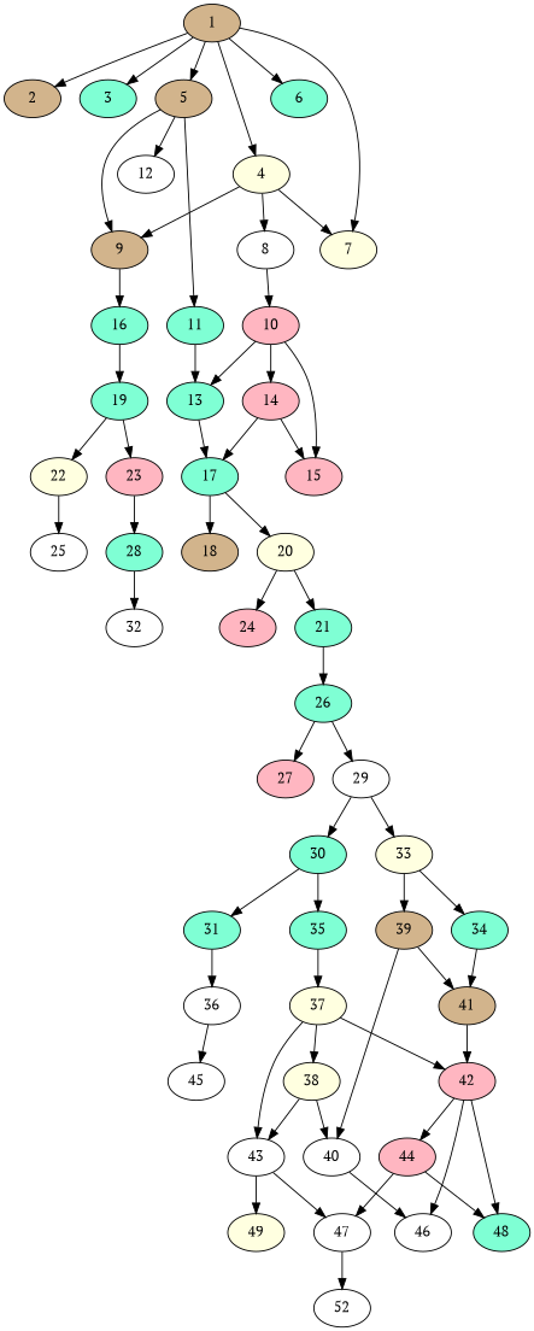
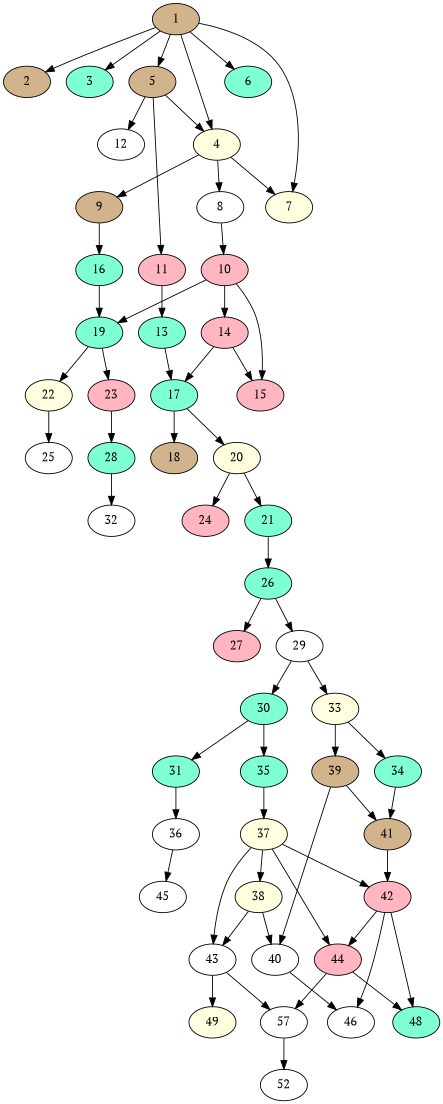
  digraph {
    fontname="PT Serif"
    node [alpha=0.06 fillcolor=aquamarine fontname="PT Serif" style=filled]
    edge [fontname="PT Serif"]
    1 [alpha=0.09 fillcolor=tan]
    2 [alpha=0.17 fillcolor=tan]
    3 [alpha=0.04]
    4 [alpha=0.04 fillcolor=lightyellow]
    5 [alpha=0.00 fillcolor=tan]
    6 [alpha=0.16]
    7 [fillcolor=lightyellow]
    8 [fillcolor=white]
    9 [alpha=0.16 fillcolor=tan]
-   11 [alpha=0.11]
+   11 [alpha=0.11 fillcolor=lightpink]
    12 [alpha=0.10 fillcolor=white]
    10 [fillcolor=lightpink]
    16 [alpha=0.12]
    13 [alpha=0.08]
    14 [fillcolor=lightpink]
    15 [alpha=0.16 fillcolor=lightpink]
    19 [alpha=0.02]
    17
    22 [alpha=0.19 fillcolor=lightyellow]
    23 [alpha=0.09 fillcolor=lightpink]
    18 [alpha=0.20 fillcolor=tan]
    20 [alpha=0.09 fillcolor=lightyellow]
    21 [alpha=0.12]
    24 [alpha=0.10 fillcolor=lightpink]
    25 [alpha=0.19 fillcolor=white]
    28 [alpha=0.10]
    26 [alpha=0.13]
    32 [alpha=0.18 fillcolor=white]
    27 [alpha=0.10 fillcolor=lightpink]
    29 [alpha=0.09 fillcolor=white]
    30 [alpha=0.13]
    33 [alpha=0.07 fillcolor=lightyellow]
    31 [alpha=0.19]
    35 [alpha=0.02]
    34 [alpha=0.05]
    39 [alpha=0.16 fillcolor=tan]
    36 [alpha=0.13 fillcolor=white]
    37 [alpha=0.07 fillcolor=lightyellow]
    41 [alpha=0.14 fillcolor=tan]
    40 [alpha=0.00 fillcolor=white]
    45 [alpha=0.19 fillcolor=white]
    42 [alpha=0.13 fillcolor=lightpink]
    38 [alpha=0.08 fillcolor=lightyellow]
    43 [alpha=0.04 fillcolor=white]
    44 [alpha=0.19 fillcolor=lightpink]
    46 [alpha=0.04 fillcolor=white]
    48 [alpha=0.08]
-   47 [alpha=0.15 fillcolor=white]
+   47 [alpha=0.15 fillcolor=white label=57]
    49 [alpha=0.13 fillcolor=lightyellow]
    n50 [alpha=0.11 fillcolor=white label=52]
    1 -> 2
    1 -> 3
    1 -> 4
    1 -> 5
    1 -> 6
    1 -> 7
    4 -> 7
    4 -> 8
    4 -> 9
-   5 -> 9
+   5 -> 4
    5 -> 11
    5 -> 12
    8 -> 10
    9 -> 16
    11 -> 13
-   10 -> 13
+   10 -> 19
    10 -> 14
    10 -> 15
    16 -> 19
    13 -> 17
    14 -> 15
    14 -> 17
    19 -> 22
    19 -> 23
    17 -> 18
    17 -> 20
    22 -> 25
    23 -> 28
    20 -> 21
    20 -> 24
    21 -> 26
    28 -> 32
    26 -> 27
    26 -> 29
    29 -> 30
    29 -> 33
    30 -> 31
    30 -> 35
    33 -> 34
    33 -> 39
    31 -> 36
    35 -> 37
    34 -> 41
    39 -> 41
    39 -> 40
    36 -> 45
    37 -> 42
    37 -> 38
    37 -> 43
+   37 -> 44
    41 -> 42
    40 -> 46
    42 -> 44
    42 -> 46
    42 -> 48
    38 -> 40
    38 -> 43
    43 -> 47
    43 -> 49
    44 -> 48
    44 -> 47
    47 -> n50
  }
